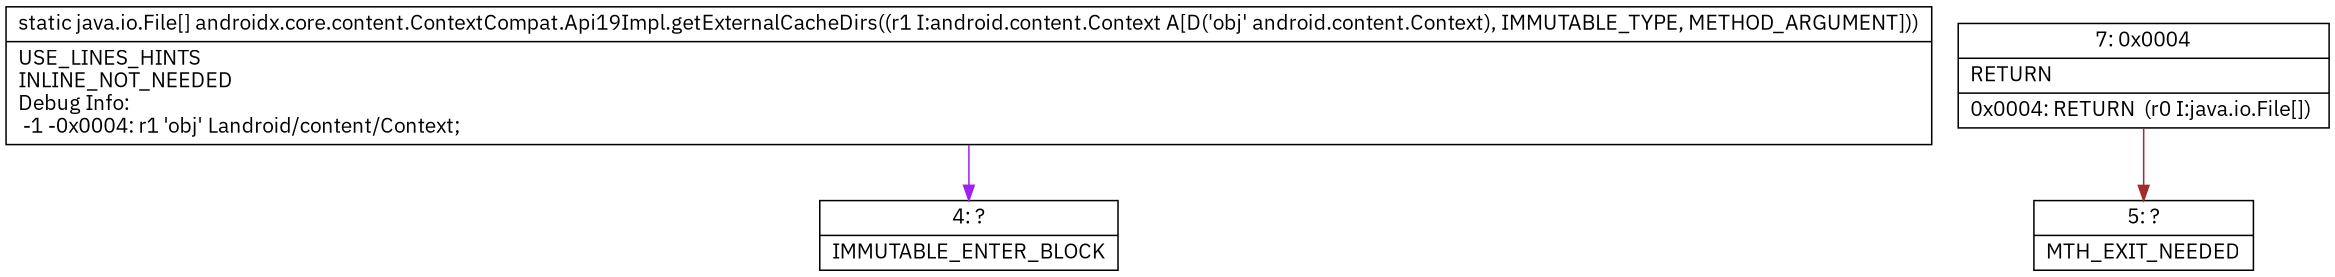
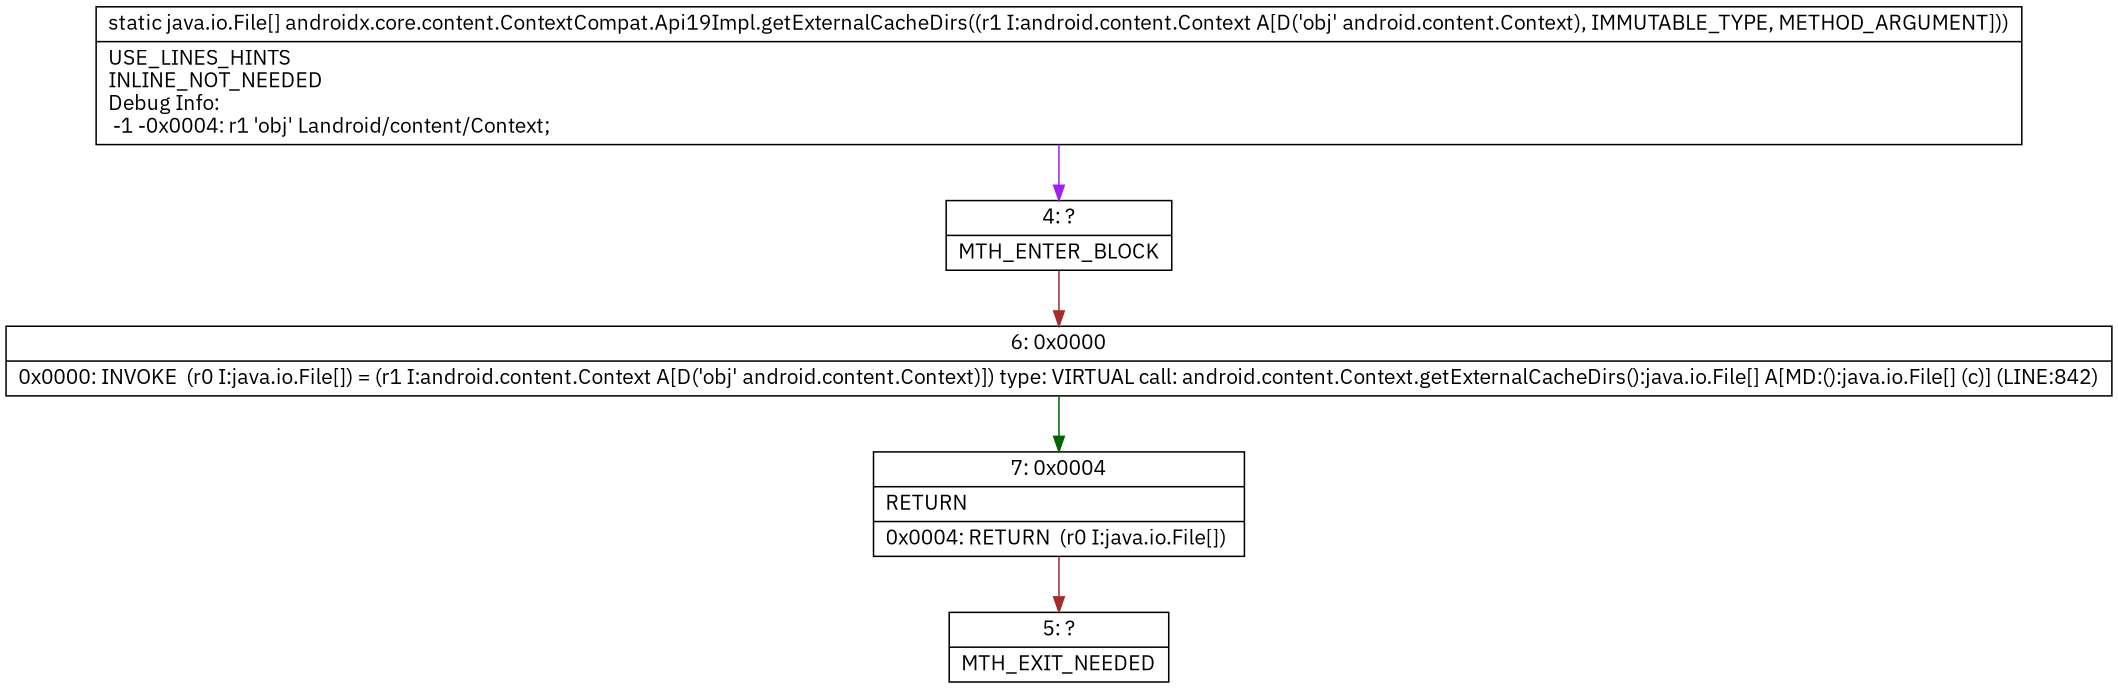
  digraph {
    fontname="IBM Plex Sans"
    node [fontname="IBM Plex Sans" shape=record]
    edge [color=brown fontname="IBM Plex Sans"]
-   n1 [label="{4\:\ ?|IMMUTABLE_ENTER_BLOCK\l}"]
+   n1 [label="{4\:\ ?|MTH_ENTER_BLOCK\l}"]
+   n2 [label="{6\:\ 0x0000|0x0000: INVOKE  (r0 I:java.io.File[]) = (r1 I:android.content.Context A[D('obj' android.content.Context)]) type: VIRTUAL call: android.content.Context.getExternalCacheDirs():java.io.File[] A[MD:():java.io.File[] (c)] (LINE:842)\l}"]
    n3 [label="{7\:\ 0x0004|RETURN\l|0x0004: RETURN  (r0 I:java.io.File[]) \l}"]
    n4 [label="{5\:\ ?|MTH_EXIT_NEEDED\l}"]
    n5 [label="{static java.io.File[] androidx.core.content.ContextCompat.Api19Impl.getExternalCacheDirs((r1 I:android.content.Context A[D('obj' android.content.Context), IMMUTABLE_TYPE, METHOD_ARGUMENT]))  | USE_LINES_HINTS\lINLINE_NOT_NEEDED\lDebug Info:\l  \-1 \-0x0004: r1 'obj' Landroid\/content\/Context;\l}"]
+   n1 -> n2
+   n2 -> n3 [color=darkgreen]
    n3 -> n4
    n5 -> n1 [color=purple]
  }
